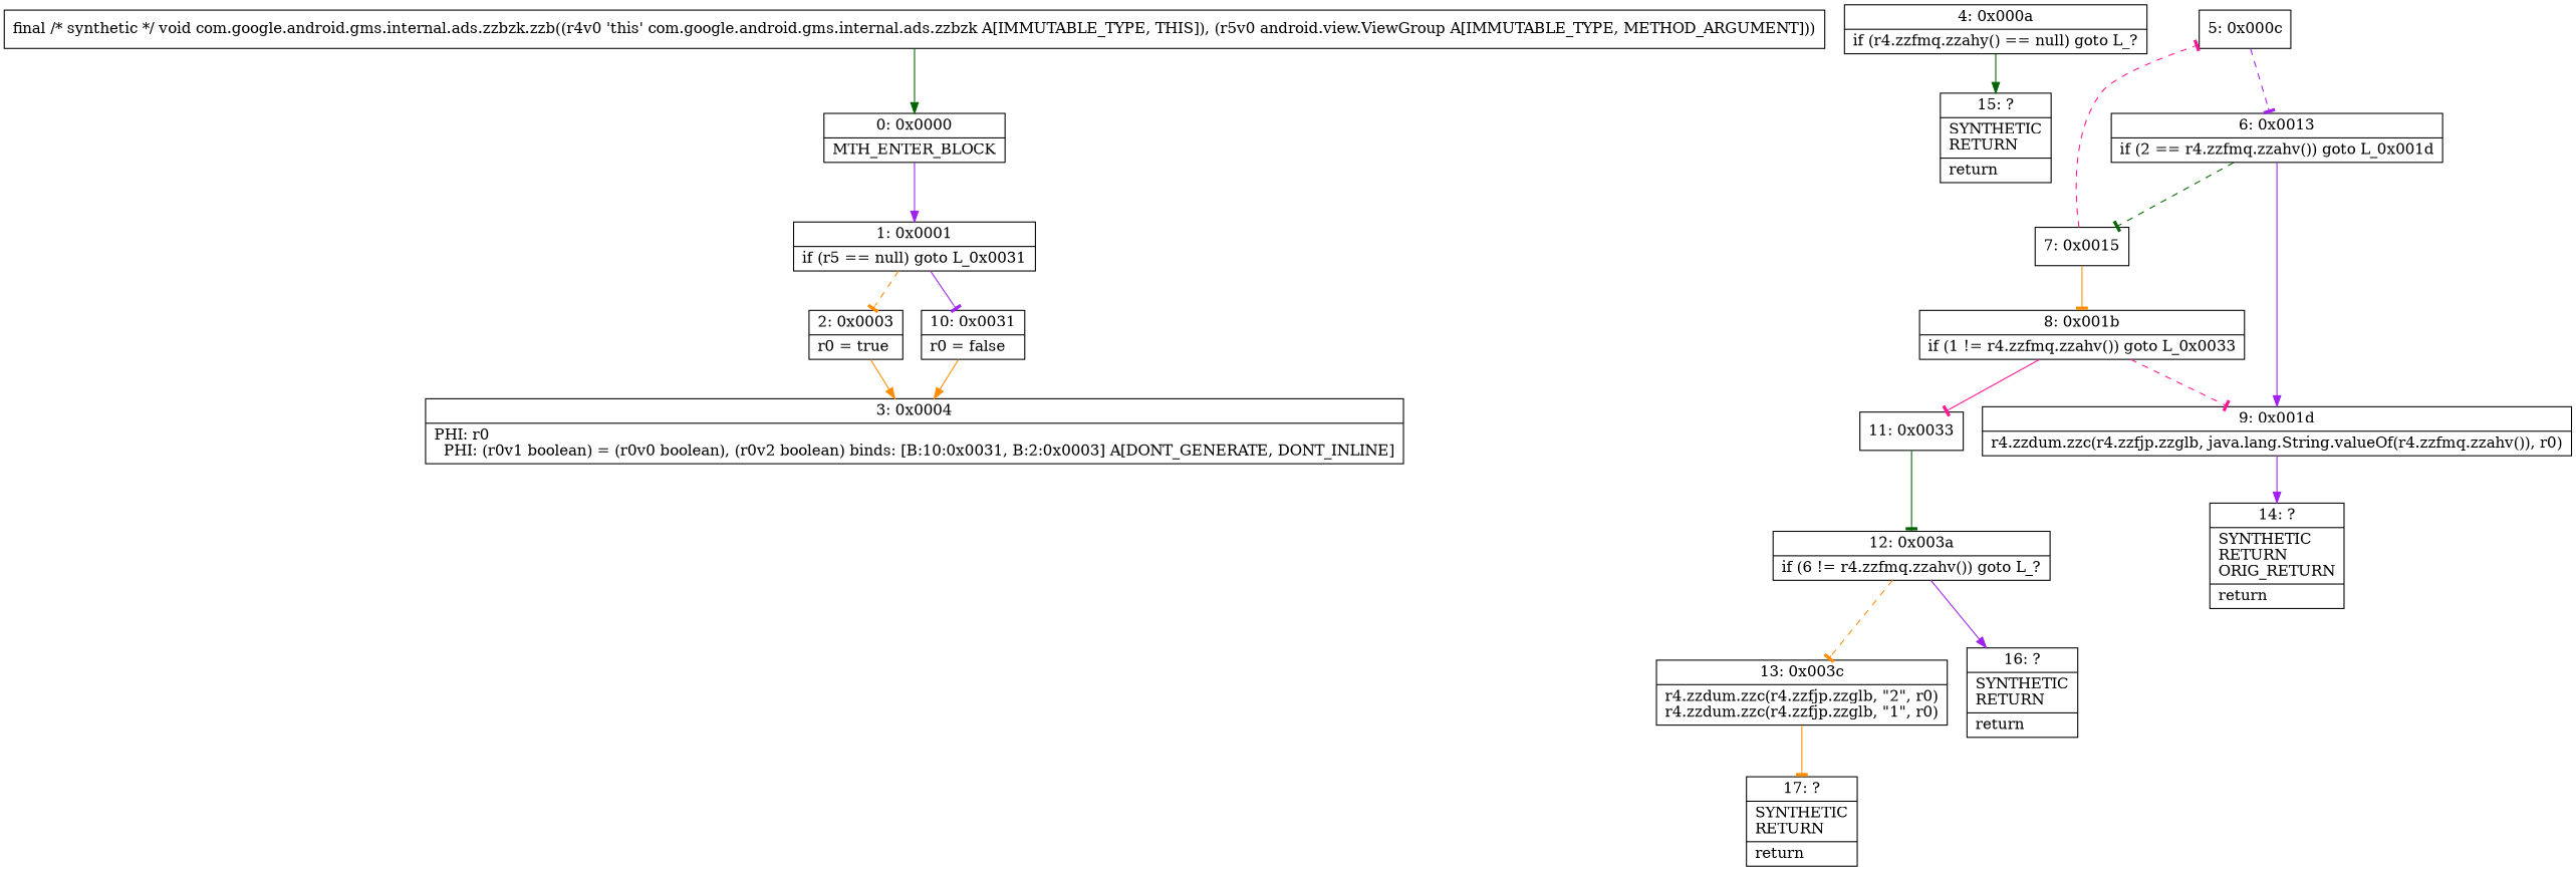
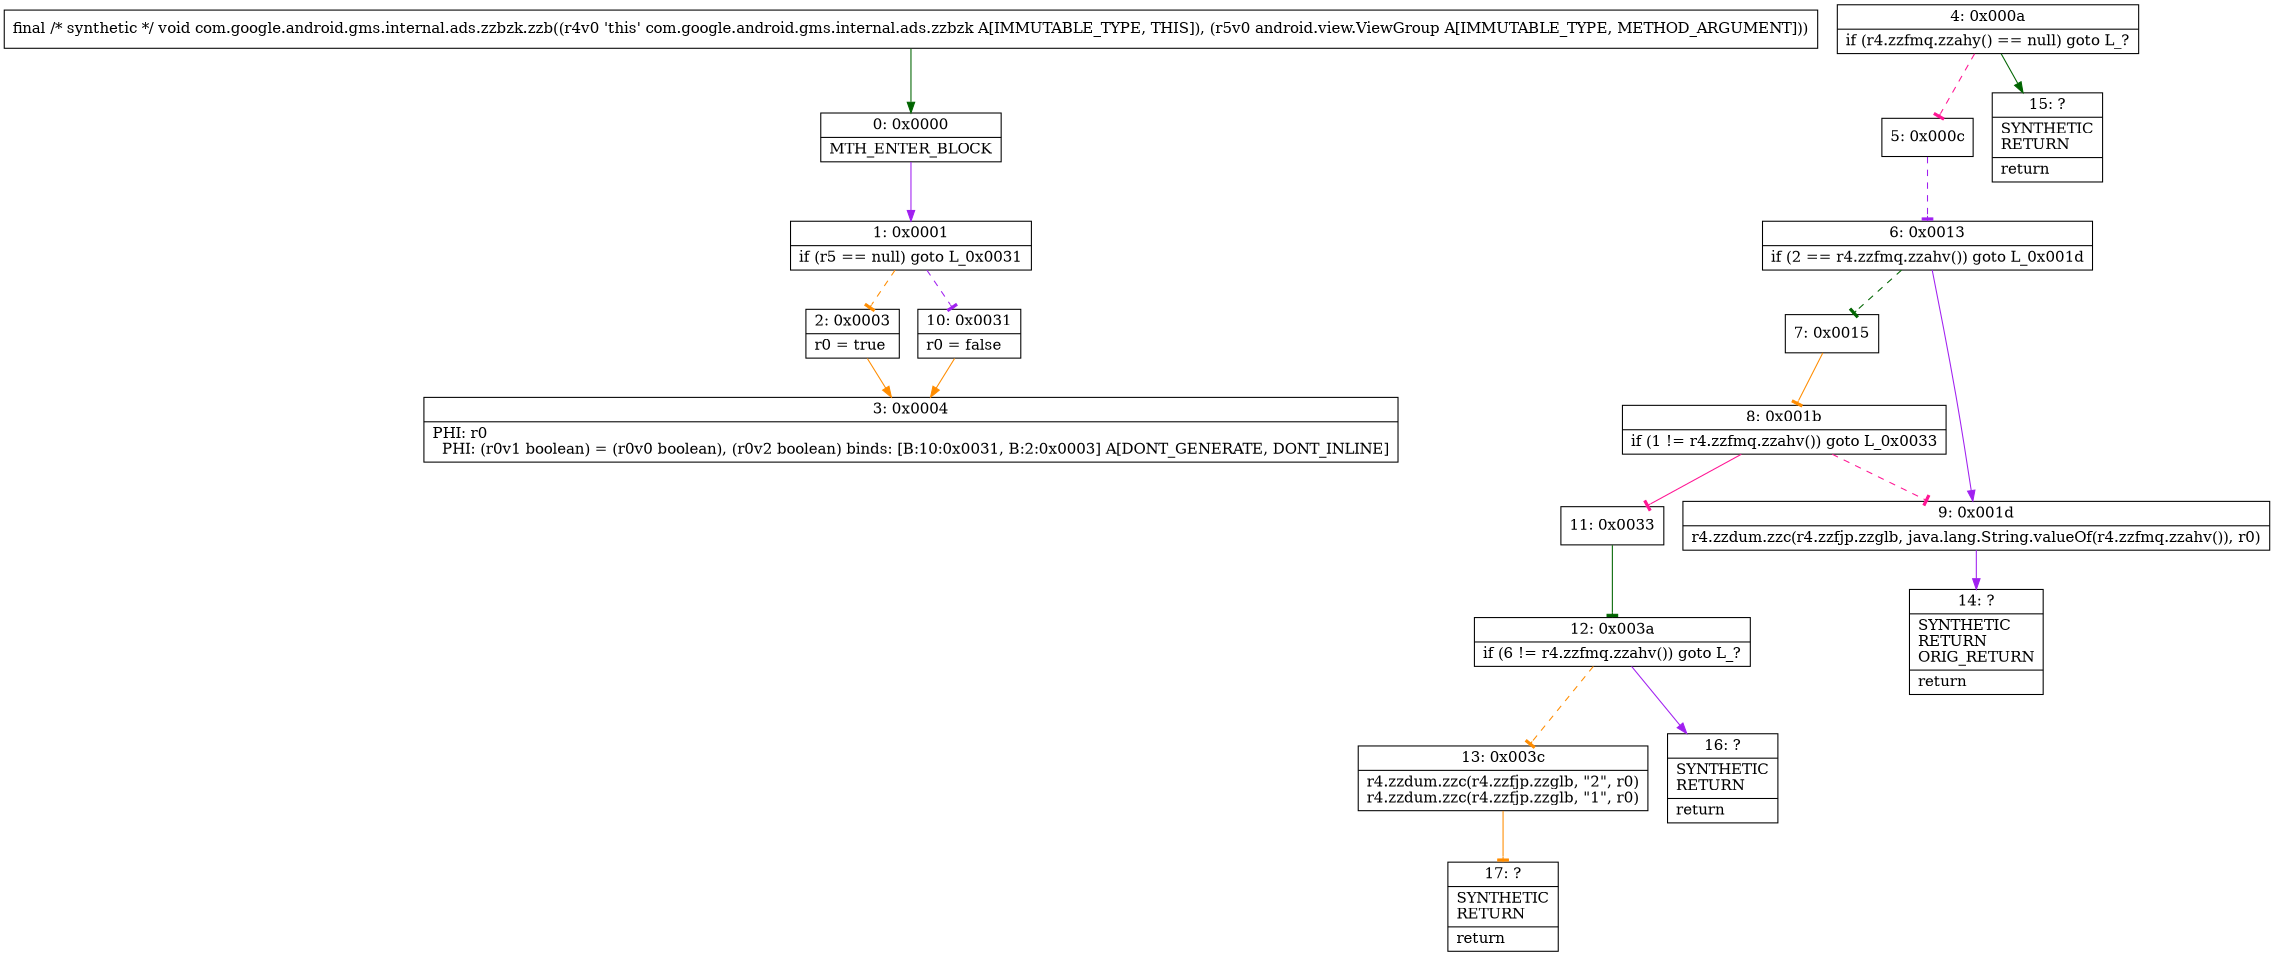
  digraph {
    node [shape=record]
    edge [arrowhead=tee color=purple]
    n1 [label="{0\:\ 0x0000|MTH_ENTER_BLOCK\l}"]
    n2 [label="{1\:\ 0x0001|if (r5 == null) goto L_0x0031\l}"]
    n3 [label="{2\:\ 0x0003|r0 = true\l}"]
    n4 [label="{10\:\ 0x0031|r0 = false\l}"]
    n5 [label="{3\:\ 0x0004|PHI: r0 \l  PHI: (r0v1 boolean) = (r0v0 boolean), (r0v2 boolean) binds: [B:10:0x0031, B:2:0x0003] A[DONT_GENERATE, DONT_INLINE]\l}"]
    n6 [label="{4\:\ 0x000a|if (r4.zzfmq.zzahy() == null) goto L_?\l}"]
    n7 [label="{5\:\ 0x000c}"]
    n8 [label="{15\:\ ?|SYNTHETIC\lRETURN\l|return\l}"]
    n9 [label="{6\:\ 0x0013|if (2 == r4.zzfmq.zzahv()) goto L_0x001d\l}"]
    n10 [label="{7\:\ 0x0015}"]
    n11 [label="{9\:\ 0x001d|r4.zzdum.zzc(r4.zzfjp.zzglb, java.lang.String.valueOf(r4.zzfmq.zzahv()), r0)\l}"]
    n12 [label="{8\:\ 0x001b|if (1 != r4.zzfmq.zzahv()) goto L_0x0033\l}"]
    n13 [label="{14\:\ ?|SYNTHETIC\lRETURN\lORIG_RETURN\l|return\l}"]
    n14 [label="{11\:\ 0x0033}"]
    n15 [label="{12\:\ 0x003a|if (6 != r4.zzfmq.zzahv()) goto L_?\l}"]
    n16 [label="{13\:\ 0x003c|r4.zzdum.zzc(r4.zzfjp.zzglb, \"2\", r0)\lr4.zzdum.zzc(r4.zzfjp.zzglb, \"1\", r0)\l}"]
    n17 [label="{16\:\ ?|SYNTHETIC\lRETURN\l|return\l}"]
    n18 [label="{17\:\ ?|SYNTHETIC\lRETURN\l|return\l}"]
    n19 [label="{final \/* synthetic *\/ void com.google.android.gms.internal.ads.zzbzk.zzb((r4v0 'this' com.google.android.gms.internal.ads.zzbzk A[IMMUTABLE_TYPE, THIS]), (r5v0 android.view.ViewGroup A[IMMUTABLE_TYPE, METHOD_ARGUMENT])) }"]
    n1 -> n2 [arrowhead=normal]
    n2 -> n3 [color=darkorange style=dashed]
-   n2 -> n4
+   n2 -> n4 [style=dashed]
    n3 -> n5 [arrowhead=normal color=darkorange]
    n4 -> n5 [arrowhead=normal color=darkorange]
-   n10 -> n7 [color=deeppink style=dashed]
+   n6 -> n7 [color=deeppink style=dashed]
    n6 -> n8 [arrowhead=normal color=darkgreen]
    n7 -> n9 [style=dashed]
    n9 -> n10 [color=darkgreen style=dashed]
    n9 -> n11 [arrowhead=normal]
    n10 -> n12 [color=darkorange]
    n11 -> n13 [arrowhead=normal]
    n12 -> n11 [color=deeppink style=dashed]
    n12 -> n14 [color=deeppink]
    n14 -> n15 [color=darkgreen]
    n15 -> n16 [color=darkorange style=dashed]
    n15 -> n17 [arrowhead=normal]
    n16 -> n18 [color=darkorange]
    n19 -> n1 [arrowhead=normal color=darkgreen]
  }
